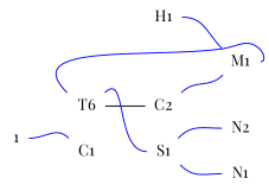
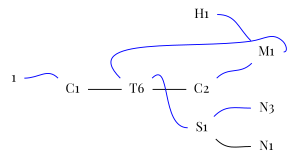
  digraph {
    fontname="Playfair Display"
    rankdir=LR
    splines=true
    node [color=white fontname="Playfair Display" shape=box]
    edge [color=blue dir=none fontname="Playfair Display" headport=w tailport=e weight=2]
    1 [height=0 width=0]
    C1 [height=0 width=0]
    n3 [height=0 label=T6 width=0]
    C2 [height=0 width=0]
    S1 [height=0 width=0]
    H1 [height=0 width=0]
    M1 [height=0 width=0]
    N1 [height=0 width=0]
-   N2 [height=0 width=0]
+   N2 [height=0 width=0 label=N3]
    subgraph sub_1 {
      rank=source
      1
    }
    1 -> C1 [headport=nw]
+   C1 -> n3 [color=black]
    n3 -> C2 [color=black]
    n3 -> S1 [tailport=ne]
    C2 -> M1 [headport=sw tailport=ne]
-   S1 -> N1 [tailport=se]
+   S1 -> N1 [color=black tailport=se]
    S1 -> N2 [tailport=ne]
    H1 -> M1 [headport=nw]
    M1 -> n3 [headport=nw]
  }
